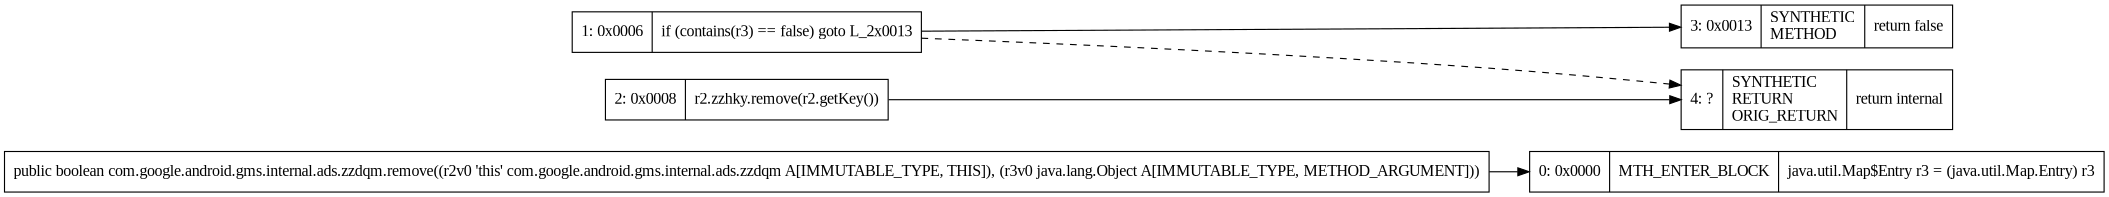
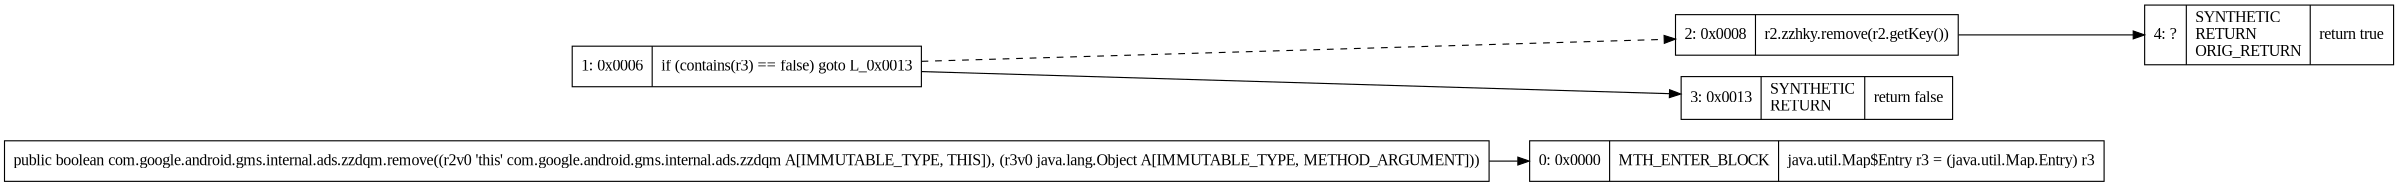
  digraph {
    fontname="Liberation Serif"
    rankdir=LR
    node [fontname="Liberation Serif" shape=record]
    edge [fontname="Liberation Serif"]
    n1 [label="{0\:\ 0x0000|MTH_ENTER_BLOCK\l|java.util.Map$Entry r3 = (java.util.Map.Entry) r3\l}"]
-   n2 [label="{1\:\ 0x0006|if (contains(r3) == false) goto L_2x0013\l}"]
+   n2 [label="{1\:\ 0x0006|if (contains(r3) == false) goto L_0x0013\l}"]
    n3 [label="{2\:\ 0x0008|r2.zzhky.remove(r2.getKey())\l}"]
-   n4 [label="{3\:\ 0x0013|SYNTHETIC\lMETHOD\l|return false\l}"]
-   n5 [label="{4\:\ ?|SYNTHETIC\lRETURN\lORIG_RETURN\l|return internal\l}"]
+   n4 [label="{3\:\ 0x0013|SYNTHETIC\lRETURN\l|return false\l}"]
+   n5 [label="{4\:\ ?|SYNTHETIC\lRETURN\lORIG_RETURN\l|return true\l}"]
    n6 [label="{public boolean com.google.android.gms.internal.ads.zzdqm.remove((r2v0 'this' com.google.android.gms.internal.ads.zzdqm A[IMMUTABLE_TYPE, THIS]), (r3v0 java.lang.Object A[IMMUTABLE_TYPE, METHOD_ARGUMENT])) }"]
-   n2 -> n5 [style=dashed]
+   n2 -> n3 [style=dashed]
    n2 -> n4
    n3 -> n5
    n6 -> n1
  }
